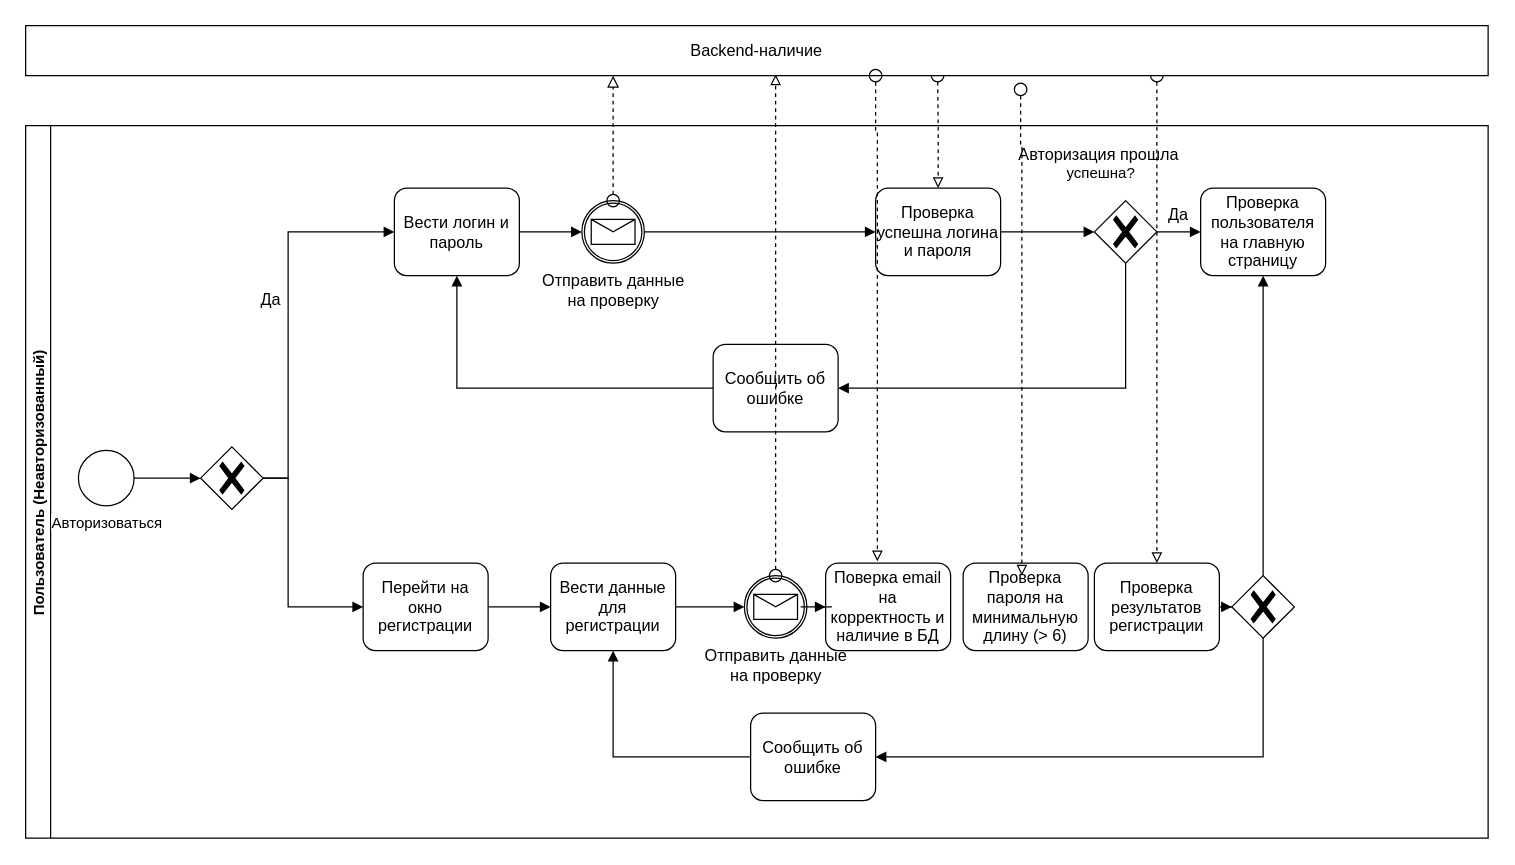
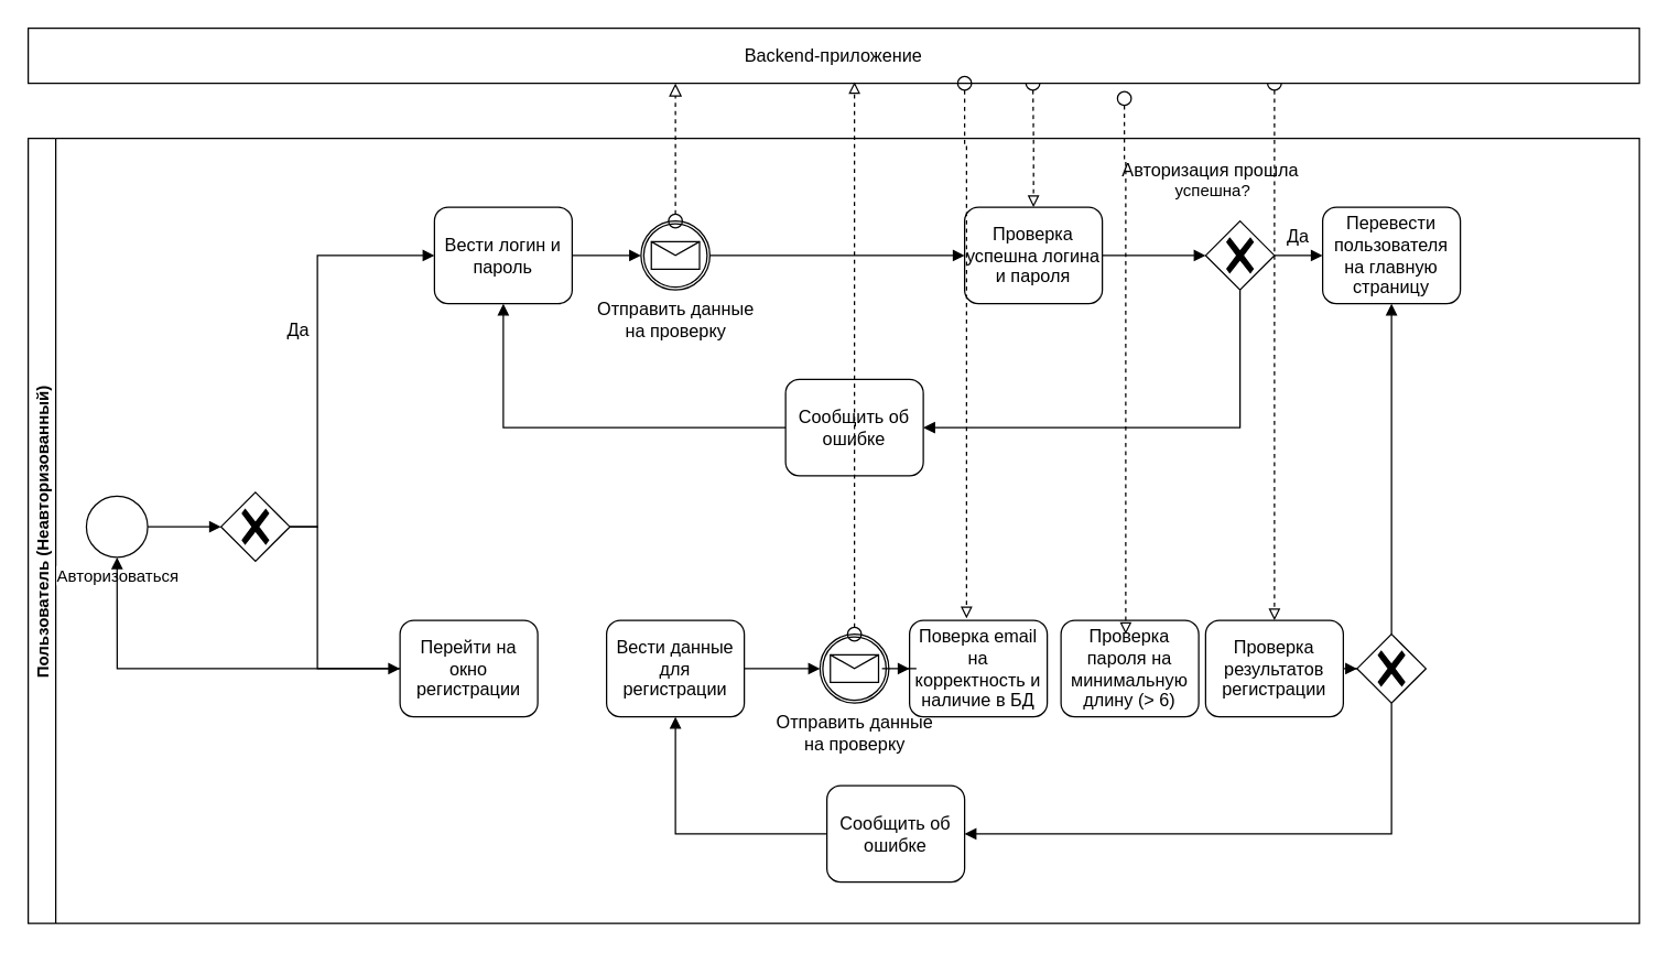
  <mxCell id="0" />
  <mxCell id="1" parent="0" />
  <mxCell id="2" value="Пользователь (Неавторизованный)" style="swimlane;startSize=20;horizontal=0;" parent="1" vertex="1"><mxGeometry x="20" y="100" width="1170" height="570" as="geometry" /></mxCell>
  <mxCell id="3" style="edgeStyle=none;rounded=0;orthogonalLoop=1;jettySize=auto;html=1;entryX=0;entryY=0.5;entryDx=0;entryDy=0;entryPerimeter=0;endArrow=block;endFill=1;" parent="2" source="4" target="8" edge="1"><mxGeometry relative="1" as="geometry" /></mxCell>
  <mxCell id="4" value="Авторизоваться" style="points=[[0.145,0.145,0],[0.5,0,0],[0.855,0.145,0],[1,0.5,0],[0.855,0.855,0],[0.5,1,0],[0.145,0.855,0],[0,0.5,0]];shape=mxgraph.bpmn.event;html=1;verticalLabelPosition=bottom;labelBackgroundColor=#ffffff;verticalAlign=top;align=center;perimeter=ellipsePerimeter;outlineConnect=0;aspect=fixed;outline=standard;symbol=general;" parent="2" vertex="1"><mxGeometry x="42.25" y="259.75" width="44.5" height="44.5" as="geometry" /></mxCell>
  <mxCell id="5" style="edgeStyle=orthogonalEdgeStyle;rounded=0;orthogonalLoop=1;jettySize=auto;html=1;entryX=0;entryY=0.5;entryDx=0;entryDy=0;fontSize=13;endArrow=block;endFill=1;" parent="2" source="8" target="10" edge="1"><mxGeometry relative="1" as="geometry"><Array as="points"><mxPoint x="210" y="282" /><mxPoint x="210" y="385" /></Array></mxGeometry></mxCell>
  <mxCell id="6" style="edgeStyle=orthogonalEdgeStyle;rounded=0;orthogonalLoop=1;jettySize=auto;html=1;entryX=0;entryY=0.5;entryDx=0;entryDy=0;fontSize=13;endArrow=block;endFill=1;" parent="2" source="8" target="14" edge="1"><mxGeometry relative="1" as="geometry"><Array as="points"><mxPoint x="210" y="282" /><mxPoint x="210" y="85" /></Array></mxGeometry></mxCell>
  <mxCell id="7" value="Да" style="edgeLabel;html=1;align=center;verticalAlign=middle;resizable=0;points=[];fontSize=13;" parent="6" vertex="1" connectable="0"><mxGeometry x="0.087" y="-2" relative="1" as="geometry"><mxPoint x="-17" as="offset" /></mxGeometry></mxCell>
  <mxCell id="8" value="" style="points=[[0.25,0.25,0],[0.5,0,0],[0.75,0.25,0],[1,0.5,0],[0.75,0.75,0],[0.5,1,0],[0.25,0.75,0],[0,0.5,0]];shape=mxgraph.bpmn.gateway2;html=1;verticalLabelPosition=bottom;labelBackgroundColor=#ffffff;verticalAlign=top;align=center;perimeter=rhombusPerimeter;outlineConnect=0;outline=none;symbol=none;gwType=exclusive;" parent="2" vertex="1"><mxGeometry x="140" y="257" width="50" height="50" as="geometry" /></mxCell>
- <mxCell id="9" style="edgeStyle=orthogonalEdgeStyle;rounded=0;orthogonalLoop=1;jettySize=auto;html=1;entryX=0;entryY=0.5;entryDx=0;entryDy=0;fontSize=13;endArrow=block;endFill=1;" parent="2" source="10" target="12" edge="1"><mxGeometry relative="1" as="geometry" /></mxCell>
+ <mxCell id="9" style="edgeStyle=orthogonalEdgeStyle;rounded=0;orthogonalLoop=1;jettySize=auto;html=1;fontSize=13;endArrow=block;endFill=1;" parent="2" source="10" target="4" edge="1"><mxGeometry relative="1" as="geometry" /></mxCell>
  <mxCell id="10" value="Перейти на окно регистрации" style="rounded=1;whiteSpace=wrap;html=1;container=1;collapsible=0;absoluteArcSize=1;arcSize=20;childLayout=stackLayout;horizontal=1;horizontalStack=0;resizeParent=1;resizeParentMax=0;resizeLast=0;fontSize=13;" parent="2" vertex="1"><mxGeometry x="270" y="350" width="100" height="70" as="geometry" /></mxCell>
  <mxCell id="11" style="edgeStyle=orthogonalEdgeStyle;rounded=0;orthogonalLoop=1;jettySize=auto;html=1;fontSize=13;endArrow=block;endFill=1;" parent="2" source="12" target="27" edge="1"><mxGeometry relative="1" as="geometry" /></mxCell>
  <mxCell id="12" value="Вести данные для регистрации" style="rounded=1;whiteSpace=wrap;html=1;container=1;collapsible=0;absoluteArcSize=1;arcSize=20;childLayout=stackLayout;horizontal=1;horizontalStack=0;resizeParent=1;resizeParentMax=0;resizeLast=0;fontSize=13;" parent="2" vertex="1"><mxGeometry x="420" y="350" width="100" height="70" as="geometry" /></mxCell>
  <mxCell id="13" style="edgeStyle=orthogonalEdgeStyle;rounded=0;orthogonalLoop=1;jettySize=auto;html=1;fontSize=13;endArrow=block;endFill=1;" parent="2" source="14" target="16" edge="1"><mxGeometry relative="1" as="geometry"><mxPoint x="445" y="85" as="targetPoint" /></mxGeometry></mxCell>
  <mxCell id="14" value="Вести логин и пароль" style="rounded=1;whiteSpace=wrap;html=1;container=1;collapsible=0;absoluteArcSize=1;arcSize=20;childLayout=stackLayout;horizontal=1;horizontalStack=0;resizeParent=1;resizeParentMax=0;resizeLast=0;fontSize=13;" parent="2" vertex="1"><mxGeometry x="295" y="50" width="100" height="70" as="geometry" /></mxCell>
  <mxCell id="15" value="" style="edgeStyle=orthogonalEdgeStyle;rounded=0;orthogonalLoop=1;jettySize=auto;html=1;fontSize=13;endArrow=block;endFill=1;entryX=0;entryY=0.5;entryDx=0;entryDy=0;" parent="2" source="16" target="18" edge="1"><mxGeometry relative="1" as="geometry"><mxPoint x="540" y="85" as="targetPoint" /></mxGeometry></mxCell>
  <mxCell id="16" value="Отправить данные&lt;br&gt;на проверку" style="points=[[0.145,0.145,0],[0.5,0,0],[0.855,0.145,0],[1,0.5,0],[0.855,0.855,0],[0.5,1,0],[0.145,0.855,0],[0,0.5,0]];shape=mxgraph.bpmn.event;html=1;verticalLabelPosition=bottom;labelBackgroundColor=#ffffff;verticalAlign=top;align=center;perimeter=ellipsePerimeter;outlineConnect=0;aspect=fixed;outline=catching;symbol=message;fontSize=13;" parent="2" vertex="1"><mxGeometry x="445" y="60" width="50" height="50" as="geometry" /></mxCell>
  <mxCell id="17" style="edgeStyle=orthogonalEdgeStyle;rounded=0;orthogonalLoop=1;jettySize=auto;html=1;entryX=0;entryY=0.5;entryDx=0;entryDy=0;entryPerimeter=0;fontSize=13;endArrow=block;endFill=1;" parent="2" source="18" target="21" edge="1"><mxGeometry relative="1" as="geometry" /></mxCell>
  <mxCell id="18" value="Проверка успешна логина и пароля" style="rounded=1;whiteSpace=wrap;html=1;container=1;collapsible=0;absoluteArcSize=1;arcSize=20;childLayout=stackLayout;horizontal=1;horizontalStack=0;resizeParent=1;resizeParentMax=0;resizeLast=0;fontSize=13;" parent="2" vertex="1"><mxGeometry x="680" y="50" width="100" height="70" as="geometry" /></mxCell>
  <mxCell id="19" style="edgeStyle=orthogonalEdgeStyle;rounded=0;orthogonalLoop=1;jettySize=auto;html=1;entryX=0;entryY=0.5;entryDx=0;entryDy=0;fontSize=13;endArrow=block;endFill=1;" parent="2" source="21" target="23" edge="1"><mxGeometry relative="1" as="geometry" /></mxCell>
  <mxCell id="20" value="Да" style="edgeLabel;html=1;align=center;verticalAlign=middle;resizable=0;points=[];fontSize=13;" parent="19" vertex="1" connectable="0"><mxGeometry x="-0.281" y="1" relative="1" as="geometry"><mxPoint y="-14" as="offset" /></mxGeometry></mxCell>
  <mxCell id="21" value="" style="points=[[0.25,0.25,0],[0.5,0,0],[0.75,0.25,0],[1,0.5,0],[0.75,0.75,0],[0.5,1,0],[0.25,0.75,0],[0,0.5,0]];shape=mxgraph.bpmn.gateway2;html=1;verticalLabelPosition=bottom;labelBackgroundColor=#ffffff;verticalAlign=top;align=center;perimeter=rhombusPerimeter;outlineConnect=0;outline=none;symbol=none;gwType=exclusive;" parent="2" vertex="1"><mxGeometry x="855" y="60" width="50" height="50" as="geometry" /></mxCell>
  <mxCell id="22" value="&lt;span style=&quot;font-size: 13px;&quot;&gt;Авторизация прошла&amp;nbsp;&lt;br&gt;&lt;/span&gt;успешна?" style="text;html=1;align=center;verticalAlign=middle;resizable=0;points=[];autosize=1;strokeColor=none;fillColor=none;" parent="2" vertex="1"><mxGeometry x="780" y="10" width="160" height="40" as="geometry" /></mxCell>
- <mxCell id="23" value="Проверка пользователя на главную страницу" style="rounded=1;whiteSpace=wrap;html=1;container=1;collapsible=0;absoluteArcSize=1;arcSize=20;childLayout=stackLayout;horizontal=1;horizontalStack=0;resizeParent=1;resizeParentMax=0;resizeLast=0;fontSize=13;" parent="2" vertex="1"><mxGeometry x="940" y="50" width="100" height="70" as="geometry" /></mxCell>
+ <mxCell id="23" value="Перевести пользователя на главную страницу" style="rounded=1;whiteSpace=wrap;html=1;container=1;collapsible=0;absoluteArcSize=1;arcSize=20;childLayout=stackLayout;horizontal=1;horizontalStack=0;resizeParent=1;resizeParentMax=0;resizeLast=0;fontSize=13;" parent="2" vertex="1"><mxGeometry x="940" y="50" width="100" height="70" as="geometry" /></mxCell>
  <mxCell id="24" style="edgeStyle=orthogonalEdgeStyle;rounded=0;orthogonalLoop=1;jettySize=auto;html=1;fontSize=13;endArrow=block;endFill=1;" parent="2" source="25" target="14" edge="1"><mxGeometry relative="1" as="geometry" /></mxCell>
  <mxCell id="25" value="Сообщить об ошибке" style="rounded=1;whiteSpace=wrap;html=1;container=1;collapsible=0;absoluteArcSize=1;arcSize=20;childLayout=stackLayout;horizontal=1;horizontalStack=0;resizeParent=1;resizeParentMax=0;resizeLast=0;fontSize=13;" parent="2" vertex="1"><mxGeometry x="550" y="175" width="100" height="70" as="geometry" /></mxCell>
  <mxCell id="26" style="edgeStyle=orthogonalEdgeStyle;rounded=0;orthogonalLoop=1;jettySize=auto;html=1;fontSize=13;endArrow=block;endFill=1;entryX=1;entryY=0.5;entryDx=0;entryDy=0;exitX=0.5;exitY=1;exitDx=0;exitDy=0;exitPerimeter=0;" parent="2" source="21" target="25" edge="1"><mxGeometry relative="1" as="geometry"><mxPoint x="950" y="320" as="targetPoint" /><Array as="points"><mxPoint x="880" y="210" /></Array></mxGeometry></mxCell>
  <mxCell id="27" value="Отправить данные&lt;br&gt;на проверку" style="points=[[0.145,0.145,0],[0.5,0,0],[0.855,0.145,0],[1,0.5,0],[0.855,0.855,0],[0.5,1,0],[0.145,0.855,0],[0,0.5,0]];shape=mxgraph.bpmn.event;html=1;verticalLabelPosition=bottom;labelBackgroundColor=#ffffff;verticalAlign=top;align=center;perimeter=ellipsePerimeter;outlineConnect=0;aspect=fixed;outline=catching;symbol=message;fontSize=13;noLabel=0;portConstraintRotation=0;fixDash=0;container=0;dropTarget=1;collapsible=1;backgroundOutline=0;resizeWidth=0;treeFolding=0;treeMoving=0;" parent="2" vertex="1"><mxGeometry x="575" y="360" width="50" height="50" as="geometry" /></mxCell>
  <mxCell id="28" style="edgeStyle=orthogonalEdgeStyle;rounded=0;orthogonalLoop=1;jettySize=auto;html=1;fontSize=13;endArrow=block;endFill=1;" parent="2" source="29" target="32" edge="1"><mxGeometry relative="1" as="geometry" /></mxCell>
  <mxCell id="29" value="Проверка результатов регистрации" style="rounded=1;whiteSpace=wrap;html=1;container=1;collapsible=0;absoluteArcSize=1;arcSize=20;childLayout=stackLayout;horizontal=1;horizontalStack=0;resizeParent=1;resizeParentMax=0;resizeLast=0;fontSize=13;" parent="2" vertex="1"><mxGeometry x="855" y="350" width="100" height="70" as="geometry" /></mxCell>
  <mxCell id="30" style="edgeStyle=orthogonalEdgeStyle;rounded=0;orthogonalLoop=1;jettySize=auto;html=1;entryX=0.5;entryY=1;entryDx=0;entryDy=0;fontSize=13;endArrow=block;endFill=1;" parent="2" source="32" target="23" edge="1"><mxGeometry relative="1" as="geometry" /></mxCell>
  <mxCell id="31" style="edgeStyle=orthogonalEdgeStyle;rounded=0;orthogonalLoop=1;jettySize=auto;html=1;entryX=1;entryY=0.5;entryDx=0;entryDy=0;fontSize=13;endArrow=block;endFill=1;" parent="2" source="32" target="34" edge="1"><mxGeometry relative="1" as="geometry"><Array as="points"><mxPoint x="990" y="505" /></Array></mxGeometry></mxCell>
  <mxCell id="32" value="" style="points=[[0.25,0.25,0],[0.5,0,0],[0.75,0.25,0],[1,0.5,0],[0.75,0.75,0],[0.5,1,0],[0.25,0.75,0],[0,0.5,0]];shape=mxgraph.bpmn.gateway2;html=1;verticalLabelPosition=bottom;labelBackgroundColor=#ffffff;verticalAlign=top;align=center;perimeter=rhombusPerimeter;outlineConnect=0;outline=none;symbol=none;gwType=exclusive;" parent="2" vertex="1"><mxGeometry x="965" y="360" width="50" height="50" as="geometry" /></mxCell>
  <mxCell id="33" style="edgeStyle=orthogonalEdgeStyle;rounded=0;orthogonalLoop=1;jettySize=auto;html=1;fontSize=13;endArrow=block;endFill=1;" parent="2" source="34" target="12" edge="1"><mxGeometry relative="1" as="geometry" /></mxCell>
  <mxCell id="34" value="Сообщить об ошибке" style="rounded=1;whiteSpace=wrap;html=1;container=1;collapsible=0;absoluteArcSize=1;arcSize=20;childLayout=stackLayout;horizontal=1;horizontalStack=0;resizeParent=1;resizeParentMax=0;resizeLast=0;fontSize=13;" parent="2" vertex="1"><mxGeometry x="580" y="470" width="100" height="70" as="geometry" /></mxCell>
  <mxCell id="35" style="edgeStyle=orthogonalEdgeStyle;rounded=0;orthogonalLoop=1;jettySize=auto;html=1;fontSize=13;endArrow=block;endFill=0;dashed=1;startArrow=oval;startFill=0;jumpSize=6;startSize=10;entryX=0.5;entryY=0;entryDx=0;entryDy=0;" parent="2" target="18" edge="1"><mxGeometry relative="1" as="geometry"><mxPoint x="729.58" y="-40" as="sourcePoint" /><mxPoint x="729.58" y="350" as="targetPoint" /><Array as="points" /></mxGeometry></mxCell>
  <mxCell id="36" value="Поверка email на корректность и наличие в БД" style="rounded=1;whiteSpace=wrap;html=1;container=1;collapsible=0;absoluteArcSize=1;arcSize=20;childLayout=stackLayout;horizontal=1;horizontalStack=0;resizeParent=1;resizeParentMax=0;resizeLast=0;fontSize=13;" parent="2" vertex="1"><mxGeometry x="640" y="350" width="100" height="70" as="geometry" /></mxCell>
  <mxCell id="37" value="" style="edgeStyle=orthogonalEdgeStyle;rounded=0;orthogonalLoop=1;jettySize=auto;html=1;entryX=0;entryY=0.5;entryDx=0;entryDy=0;fontSize=13;endArrow=block;endFill=1;" parent="2" source="27" target="36" edge="1"><mxGeometry relative="1" as="geometry"><mxPoint x="835" y="795" as="targetPoint" /><mxPoint x="655" y="795" as="sourcePoint" /></mxGeometry></mxCell>
  <mxCell id="38" style="edgeStyle=orthogonalEdgeStyle;rounded=0;orthogonalLoop=1;jettySize=auto;html=1;fontSize=13;endArrow=block;endFill=0;dashed=1;startArrow=oval;startFill=0;jumpSize=6;startSize=10;" parent="2" edge="1"><mxGeometry relative="1" as="geometry"><mxPoint x="905" y="-40" as="sourcePoint" /><mxPoint x="905" y="350" as="targetPoint" /><Array as="points"><mxPoint x="905" y="330" /><mxPoint x="905" y="330" /></Array></mxGeometry></mxCell>
  <mxCell id="39" value="Проверка пароля на минимальную длину (&amp;gt; 6)" style="rounded=1;whiteSpace=wrap;html=1;container=1;collapsible=0;absoluteArcSize=1;arcSize=20;childLayout=stackLayout;horizontal=1;horizontalStack=0;resizeParent=1;resizeParentMax=0;resizeLast=0;fontSize=13;" parent="2" vertex="1"><mxGeometry x="750" y="350" width="100" height="70" as="geometry" /></mxCell>
  <mxCell id="40" style="edgeStyle=orthogonalEdgeStyle;rounded=0;orthogonalLoop=1;jettySize=auto;html=1;fontSize=13;endArrow=block;endFill=0;dashed=1;startArrow=oval;startFill=0;jumpSize=6;startSize=10;entryX=0.414;entryY=-0.02;entryDx=0;entryDy=0;entryPerimeter=0;" parent="2" edge="1"><mxGeometry relative="1" as="geometry"><mxPoint x="796" y="-29" as="sourcePoint" /><mxPoint x="797" y="360" as="targetPoint" /><Array as="points"><mxPoint x="796" y="16" /><mxPoint x="797" y="16" /></Array></mxGeometry></mxCell>
- <mxCell id="41" value="Backend-наличие" style="shape=mxgraph.bpmn.task;part=1;taskMarker=abstract;rectStyle=square;whiteSpace=wrap;fontSize=13;gradientColor=none;" parent="1" vertex="1"><mxGeometry x="20" y="20" width="1170" height="40" as="geometry" /></mxCell>
+ <mxCell id="41" value="Backend-приложение" style="shape=mxgraph.bpmn.task;part=1;taskMarker=abstract;rectStyle=square;whiteSpace=wrap;fontSize=13;gradientColor=none;" parent="1" vertex="1"><mxGeometry x="20" y="20" width="1170" height="40" as="geometry" /></mxCell>
  <mxCell id="42" style="edgeStyle=orthogonalEdgeStyle;rounded=0;orthogonalLoop=1;jettySize=auto;html=1;fontSize=13;endArrow=block;endFill=0;dashed=1;startArrow=oval;startFill=0;startSize=10;endSize=7;" parent="1" source="16" target="41" edge="1"><mxGeometry relative="1" as="geometry"><mxPoint x="490" y="160" as="sourcePoint" /><Array as="points"><mxPoint x="490" y="90" /><mxPoint x="490" y="90" /></Array></mxGeometry></mxCell>
  <mxCell id="43" style="edgeStyle=orthogonalEdgeStyle;rounded=0;orthogonalLoop=1;jettySize=auto;html=1;fontSize=13;endArrow=block;endFill=0;dashed=1;startArrow=oval;startFill=0;strokeColor=#000000;targetPerimeterSpacing=0;sketch=0;startSize=10;snapToPoint=1;fixDash=0;metaEdit=0;backgroundOutline=0;noJump=0;flowAnimation=0;orthogonal=0;enumerate=0;comic=0;shadow=0;" parent="1" source="27" edge="1"><mxGeometry relative="1" as="geometry"><mxPoint x="500" y="170" as="sourcePoint" /><mxPoint x="620" y="59" as="targetPoint" /><Array as="points"><mxPoint x="620" y="180" /><mxPoint x="620" y="180" /></Array></mxGeometry></mxCell>
  <mxCell id="44" style="edgeStyle=orthogonalEdgeStyle;rounded=0;orthogonalLoop=1;jettySize=auto;html=1;fontSize=13;endArrow=block;endFill=0;dashed=1;startArrow=oval;startFill=0;jumpSize=6;startSize=10;entryX=0.414;entryY=-0.02;entryDx=0;entryDy=0;entryPerimeter=0;" parent="1" target="36" edge="1"><mxGeometry relative="1" as="geometry"><mxPoint x="700" y="60" as="sourcePoint" /><mxPoint x="700.42" y="150" as="targetPoint" /><Array as="points"><mxPoint x="700" y="105" /><mxPoint x="701" y="105" /></Array></mxGeometry></mxCell>
